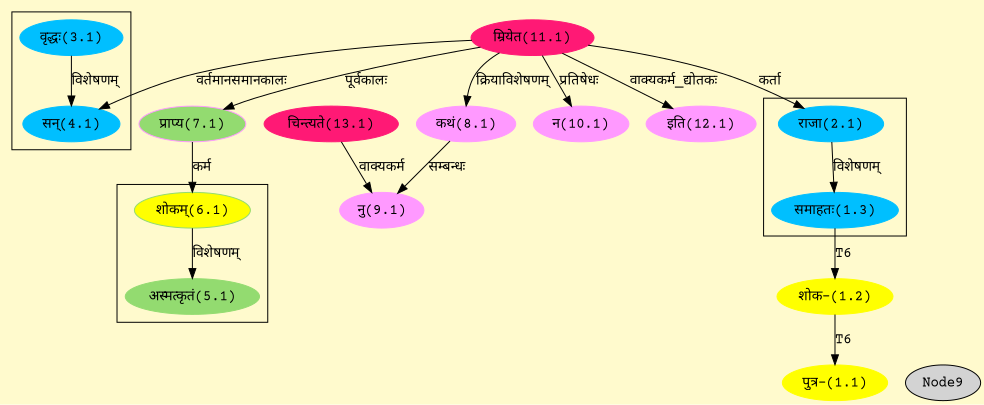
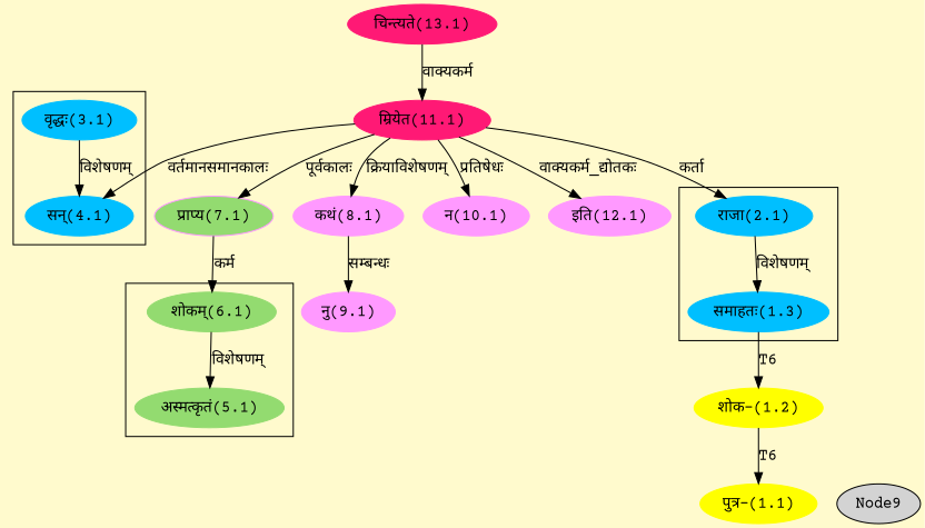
  digraph {
    bgcolor=lemonchiffon1
    compound=true
    fontname="Courier Prime"
    rankdir=BT
    node [color="#FF99FF" fontname="Courier Prime" style=filled]
    edge [dir=back fontname="Courier Prime"]
    n1 [color="#00BFFF" label="समाहतः(1.3)"]
    n2 [color="#00BFFF" label="राजा(2.1)"]
    n3 [color="#00BFFF" label="वृद्धः(3.1)"]
    n4 [color="#00BFFF" label="सन्(4.1)"]
    n5 [color="#93DB70" label="अस्मत्कृतं(5.1)"]
-   n6 [color="#93DB70" label="शोकम्(6.1)" fillcolor="#FFFF00"]
+   n6 [color="#93DB70" label="शोकम्(6.1)"]
    n7 [color="#FF1975" label="म्रियेत(11.1)"]
    n8 [fillcolor="#93DB70" label="प्राप्य(7.1)"]
    n9 [color="#FF1975" label="चिन्त्यते(13.1)"]
    n10 [color="#FFFF00" label="पुत्र-(1.1)"]
    n11 [color="#FFFF00" label="शोक-(1.2)"]
    n12 [label="कथं(8.1)"]
    n13 [label="नु(9.1)"]
    n14 [label="न(10.1)"]
    n15 [label="इति(12.1)"]
    n16 [label=Node9 color=""]
    subgraph cluster_1 {
      n1
      n2
    }
    subgraph cluster_2 {
      n3
      n4
    }
    subgraph cluster_3 {
      n5
      n6
    }
    n1 -> n2 [label="विशेषणम्"]
    n2 -> n7 [label="कर्ता"]
    n4 -> n3 [label="विशेषणम्"]
    n4 -> n7 [label="वर्तमानसमानकालः"]
    n5 -> n6 [label="विशेषणम्"]
    n6 -> n8 [label="कर्म"]
-   n13 -> n9 [label="वाक्यकर्म"]
+   n7 -> n9 [label="वाक्यकर्म"]
    n8 -> n7 [label="पूर्वकालः"]
    n10 -> n11 [label=T6]
    n11 -> n1 [label=T6]
    n12 -> n7 [label="क्रियाविशेषणम्"]
    n13 -> n12 [label="सम्बन्धः"]
    n14 -> n7 [label="प्रतिषेधः"]
    n15 -> n7 [label="वाक्यकर्म_द्योतकः"]
  }
